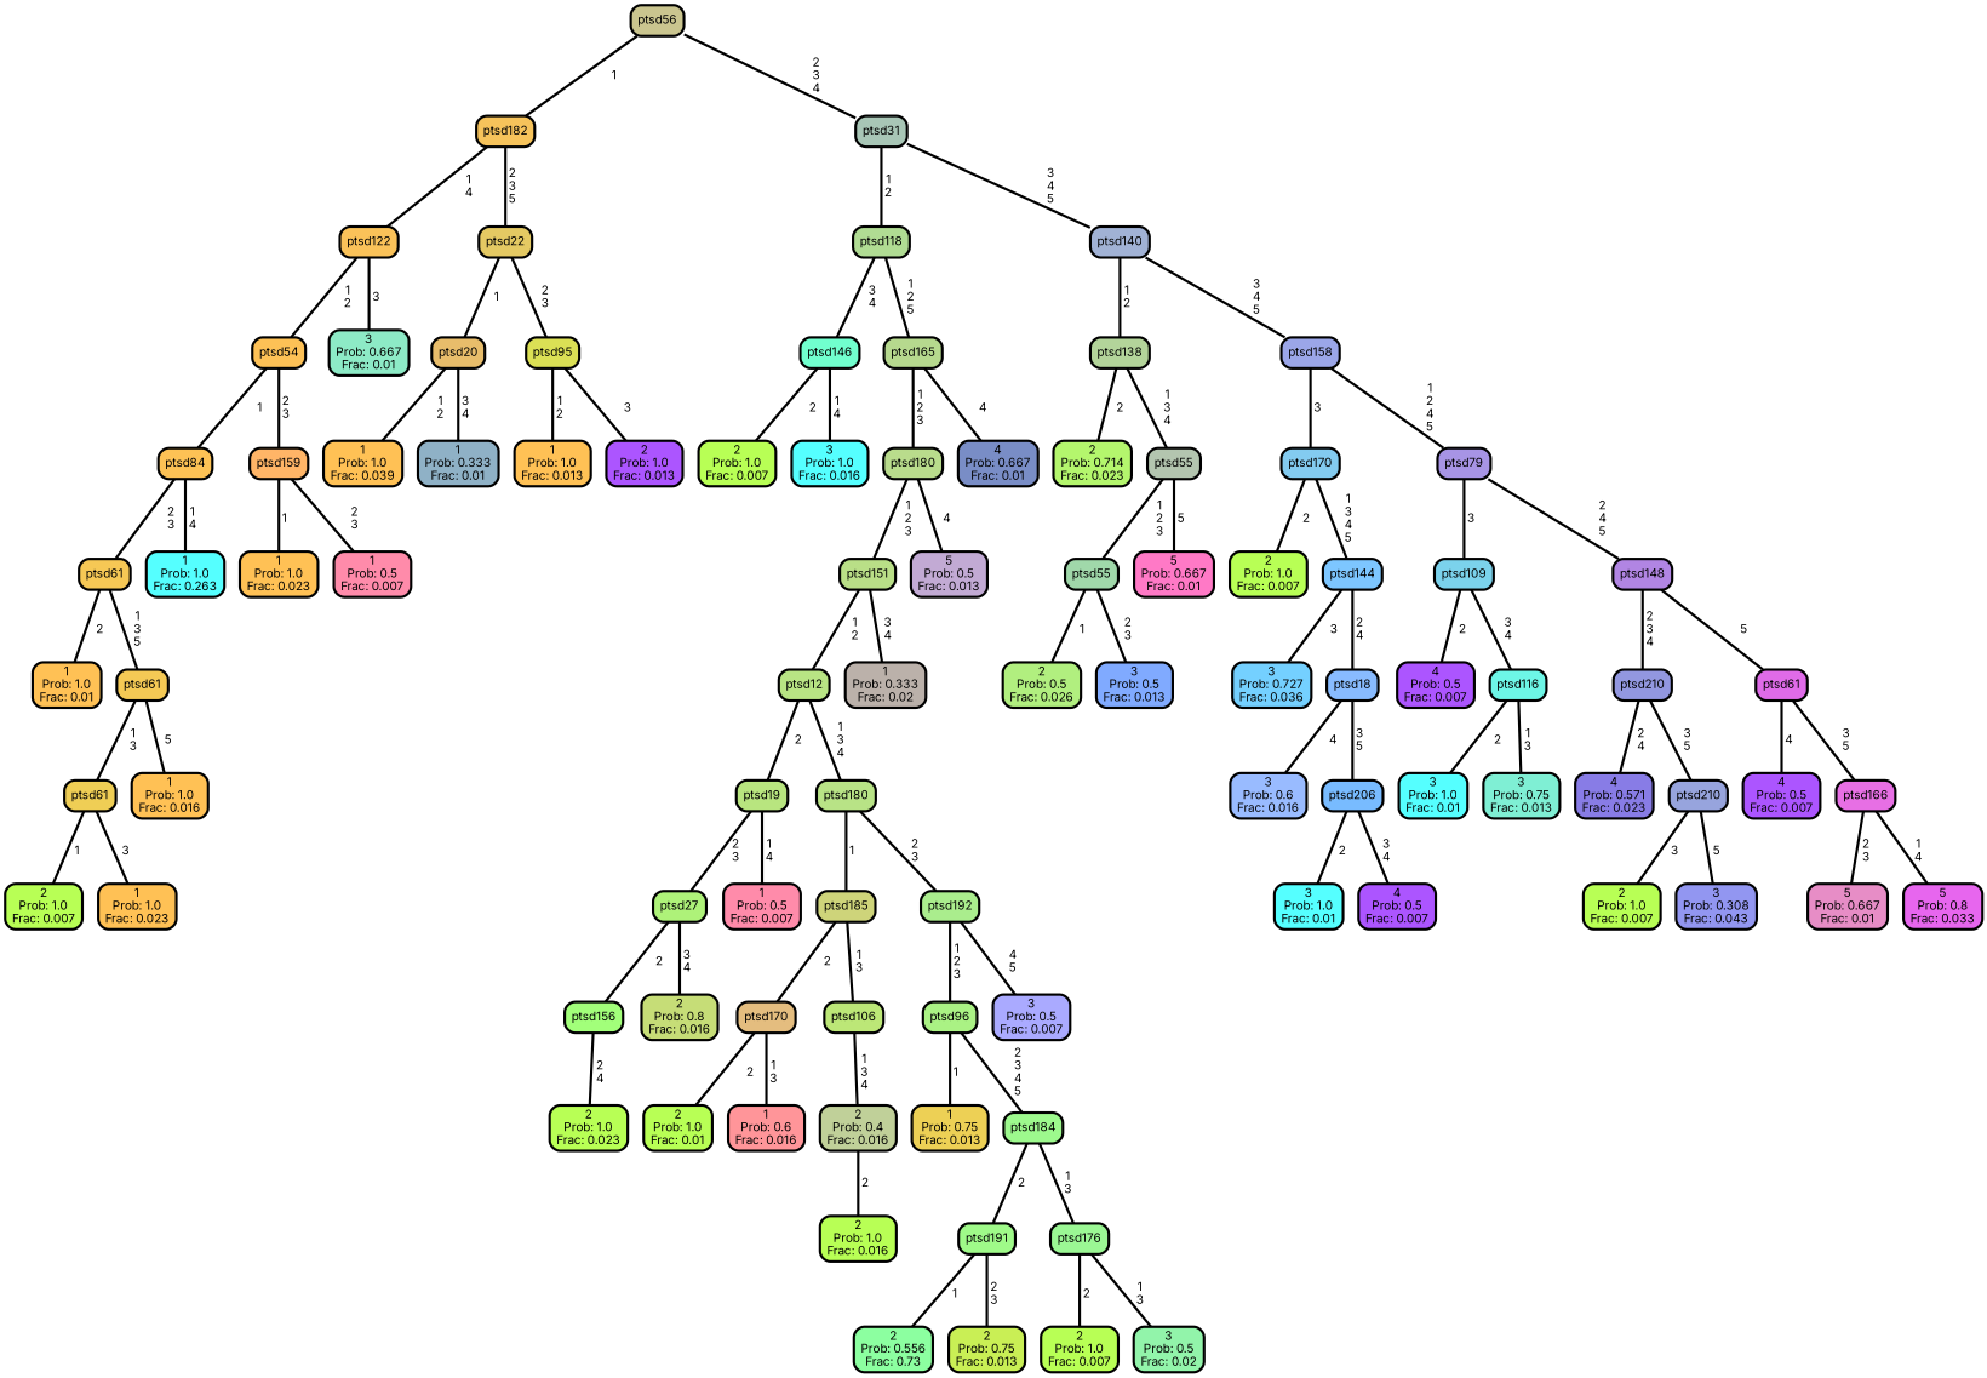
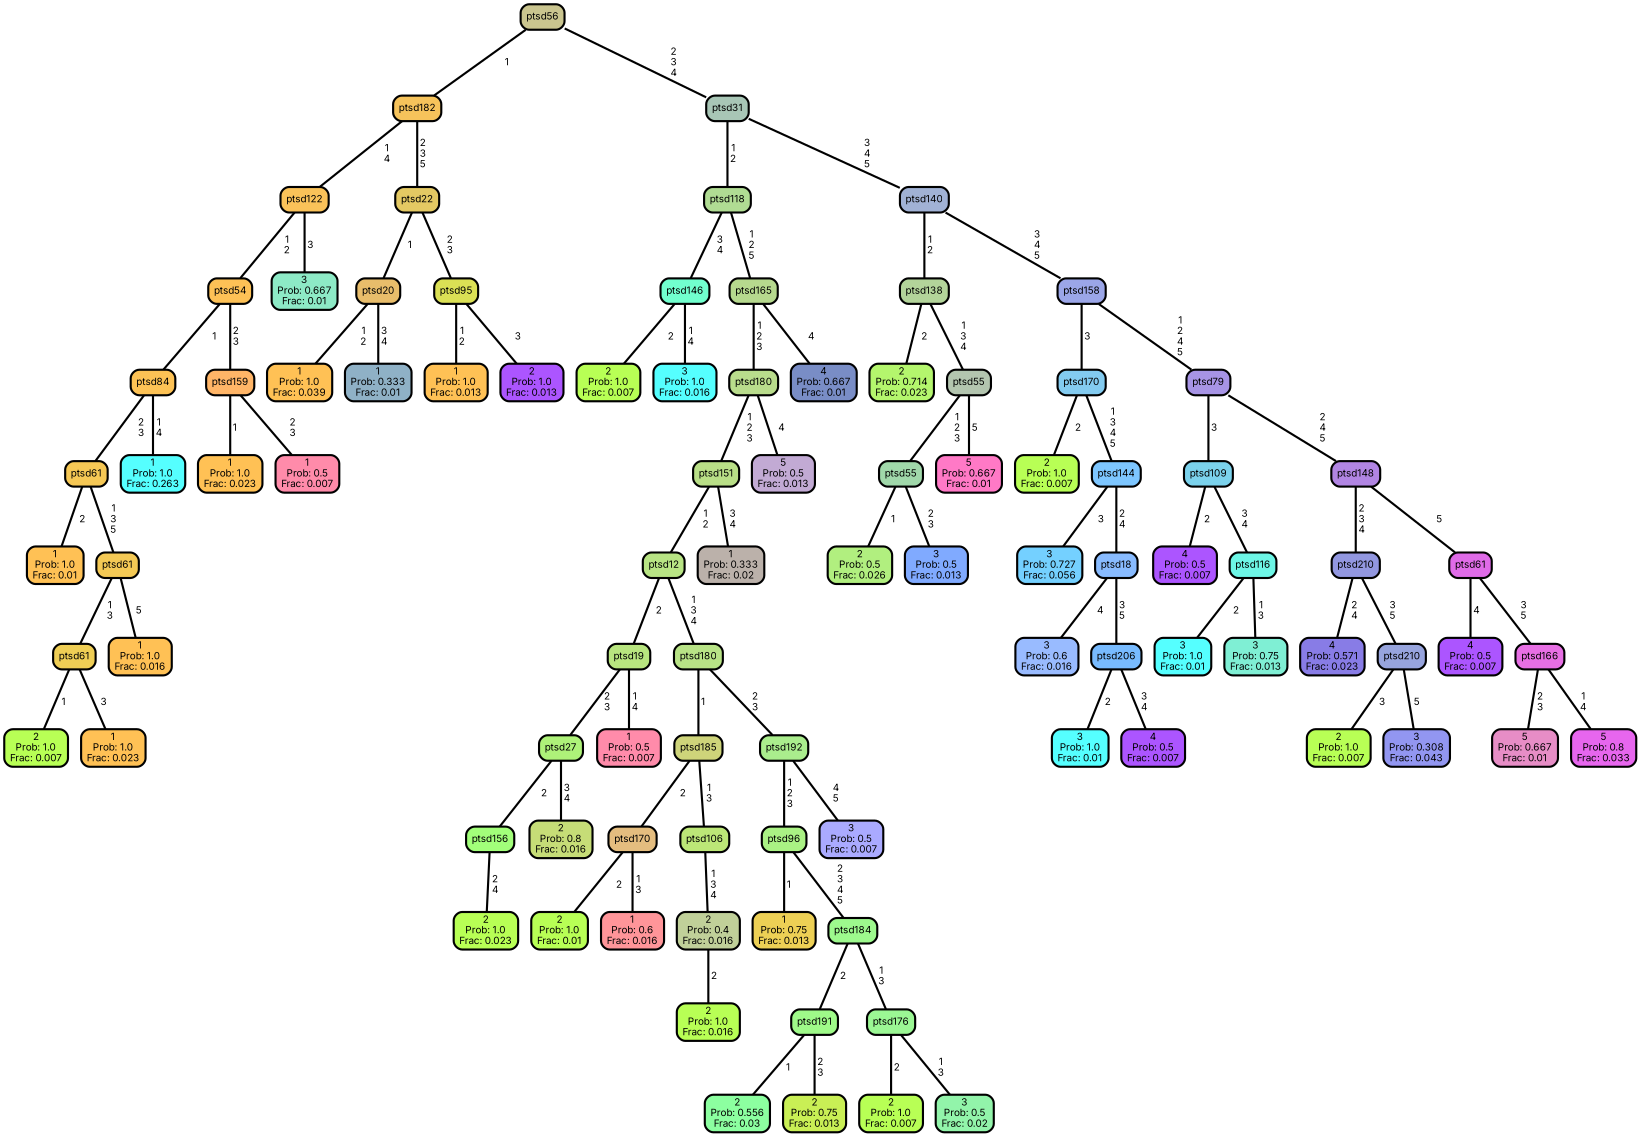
  graph {
    fontname=Inter
    ranksep="0 equally"
    splines=straight
    node [color=black fillcolor="#b8ff55" fontcolor=black fontname=Inter penwidth=3 shape=box style="filled, rounded"]
    edge [color=black fontname=Inter penwidth=3]
    n1 [fillcolor="#ffc155" label="1\nProb: 1.0\nFrac: 0.01"]
    n2 [fillcolor="#f6c855" label=ptsd61]
    n3 [fillcolor="#f4c955" label=ptsd61]
    n4 [fillcolor="#efce55" label=ptsd61]
    n5 [fillcolor="#ffc155" label="1\nProb: 1.0\nFrac: 0.016"]
    n6 [label="2\nProb: 1.0\nFrac: 0.007"]
    n7 [fillcolor="#ffc155" label="1\nProb: 1.0\nFrac: 0.023"]
    n8 [fillcolor="#fdc255" label=ptsd84]
    n9 [fillcolor="#55ffff" label="1\nProb: 1.0\nFrac: 0.263"]
    n10 [fillcolor="#fdc156" label=ptsd54]
    n11 [fillcolor="#ffb567" label=ptsd159]
    n12 [fillcolor="#ffc155" label="1\nProb: 1.0\nFrac: 0.023"]
    n13 [fillcolor="#ff8baa" label="1\nProb: 0.5\nFrac: 0.007"]
    n14 [fillcolor="#fac259" label=ptsd122]
    n15 [fillcolor="#8deac6" label="3\nProb: 0.667\nFrac: 0.01"]
    n16 [fillcolor="#f6c35b" label=ptsd182]
    n17 [fillcolor="#e4c963" label=ptsd22]
    n18 [fillcolor="#e8bd6b" label=ptsd20]
    n19 [fillcolor="#dbe055" label=ptsd95]
    n20 [fillcolor="#ffc155" label="1\nProb: 1.0\nFrac: 0.039"]
    n21 [fillcolor="#8fb1c6" label="1\nProb: 0.333\nFrac: 0.01"]
    n22 [fillcolor="#ffc155" label="1\nProb: 1.0\nFrac: 0.013"]
    n23 [fillcolor="#ac55ff" label="2\nProb: 1.0\nFrac: 0.013"]
    n24 [fillcolor="#cac58f" label=ptsd56]
    n25 [fillcolor="#a8c6b6" label=ptsd31]
    n26 [fillcolor="#b0dc93" label=ptsd118]
    n27 [fillcolor="#a1b2d5" label=ptsd140]
    n28 [label="2\nProb: 1.0\nFrac: 0.007"]
    n29 [fillcolor="#71ffce" label=ptsd146]
    n30 [fillcolor="#55ffff" label="3\nProb: 1.0\nFrac: 0.016"]
    n31 [fillcolor="#b6d98e" label=ptsd165]
    n32 [fillcolor="#b9dc8c" label=ptsd180]
    n33 [fillcolor="#798dc6" label="4\nProb: 0.667\nFrac: 0.01"]
    n34 [fillcolor="#a2ff7a" label=ptsd156]
    n35 [label="2\nProb: 1.0\nFrac: 0.023"]
    n36 [fillcolor="#aef279" label=ptsd27]
    n37 [fillcolor="#c6dd77" label="2\nProb: 0.8\nFrac: 0.016"]
    n38 [fillcolor="#b8e57f" label=ptsd19]
    n39 [fillcolor="#ff8baa" label="1\nProb: 0.5\nFrac: 0.007"]
    n40 [fillcolor="#b8e484" label=ptsd12]
    n41 [fillcolor="#b8e386" label=ptsd180]
    n42 [fillcolor="#ced47a" label=ptsd185]
    n43 [fillcolor="#aaed8d" label=ptsd192]
    n44 [label="2\nProb: 1.0\nFrac: 0.01"]
    n45 [fillcolor="#e4bd7f" label=ptsd170]
    n46 [fillcolor="#ff9599" label="1\nProb: 0.6\nFrac: 0.016"]
    n47 [fillcolor="#bce777" label=ptsd106]
    n48 [fillcolor="#c0d099" label="2\nProb: 0.4\nFrac: 0.016"]
    n49 [label="2\nProb: 1.0\nFrac: 0.016"]
    n50 [fillcolor="#aaf284" label=ptsd96]
    n51 [fillcolor="#aaaaff" label="3\nProb: 0.5\nFrac: 0.007"]
    n52 [fillcolor="#edd055" label="1\nProb: 0.75\nFrac: 0.013"]
    n53 [fillcolor="#9df98d" label=ptsd184]
    n54 [fillcolor="#9ffa89" label=ptsd191]
    n55 [fillcolor="#9bf794" label=ptsd176]
-   n56 [fillcolor="#8cffa0" label="2\nProb: 0.556\nFrac: 0.73"]
+   n56 [fillcolor="#8cffa0" label="2\nProb: 0.556\nFrac: 0.03"]
    n57 [fillcolor="#c9ef55" label="2\nProb: 0.75\nFrac: 0.013"]
    n58 [label="2\nProb: 1.0\nFrac: 0.007"]
    n59 [fillcolor="#92f4aa" label="3\nProb: 0.5\nFrac: 0.02"]
    n60 [fillcolor="#b9df87" label=ptsd151]
    n61 [fillcolor="#bbb1aa" label="1\nProb: 0.333\nFrac: 0.02"]
    n62 [fillcolor="#c2aad4" label="5\nProb: 0.5\nFrac: 0.013"]
    n63 [fillcolor="#b3d49a" label=ptsd138]
    n64 [fillcolor="#9ba6e8" label=ptsd158]
    n65 [fillcolor="#b4f66d" label="2\nProb: 0.714\nFrac: 0.023"]
    n66 [fillcolor="#b3c5af" label=ptsd55]
    n67 [fillcolor="#a0d8aa" label=ptsd55]
    n68 [fillcolor="#ff79c6" label="5\nProb: 0.667\nFrac: 0.01"]
    n69 [fillcolor="#b1ef7f" label="2\nProb: 0.5\nFrac: 0.026"]
    n70 [fillcolor="#80aaff" label="3\nProb: 0.5\nFrac: 0.013"]
    n71 [fillcolor="#83cbf0" label=ptsd170]
    n72 [fillcolor="#a794e5" label=ptsd79]
    n73 [label="2\nProb: 1.0\nFrac: 0.007"]
    n74 [fillcolor="#7dc6ff" label=ptsd144]
-   n75 [fillcolor="#74d0ff" label="3\nProb: 0.727\nFrac: 0.036"]
+   n75 [fillcolor="#74d0ff" label="3\nProb: 0.727\nFrac: 0.056"]
    n76 [fillcolor="#88bbff" label=ptsd18]
    n77 [fillcolor="#99bbff" label="3\nProb: 0.6\nFrac: 0.016"]
    n78 [fillcolor="#78bbff" label=ptsd206]
    n79 [fillcolor="#55ffff" label="3\nProb: 1.0\nFrac: 0.01"]
    n80 [fillcolor="#ac55ff" label="4\nProb: 0.5\nFrac: 0.007"]
    n81 [fillcolor="#7bd2ec" label=ptsd109]
    n82 [fillcolor="#b185e3" label=ptsd148]
    n83 [fillcolor="#ac55ff" label="4\nProb: 0.5\nFrac: 0.007"]
    n84 [fillcolor="#6df6e6" label=ptsd116]
    n85 [fillcolor="#55ffff" label="3\nProb: 1.0\nFrac: 0.01"]
    n86 [fillcolor="#7fefd4" label="3\nProb: 0.75\nFrac: 0.013"]
    n87 [fillcolor="#9297e0" label=ptsd210]
    n88 [fillcolor="#df6be8" label=ptsd61]
    n89 [fillcolor="#887ce6" label="4\nProb: 0.571\nFrac: 0.023"]
    n90 [fillcolor="#97a4dd" label=ptsd210]
    n91 [label="2\nProb: 1.0\nFrac: 0.007"]
    n92 [fillcolor="#9296f1" label="3\nProb: 0.308\nFrac: 0.043"]
    n93 [fillcolor="#ac55ff" label="4\nProb: 0.5\nFrac: 0.007"]
    n94 [fillcolor="#e76fe4" label=ptsd166]
    n95 [fillcolor="#e78dc6" label="5\nProb: 0.667\nFrac: 0.01"]
    n96 [fillcolor="#e766ee" label="5\nProb: 0.8\nFrac: 0.033"]
    subgraph sub_1 {
      rank=same
    }
    n2 -- n1 [label=" 2"]
    n2 -- n3 [label=" 1\n 3\n 5"]
    n3 -- n4 [label=" 1\n 3"]
    n3 -- n5 [label=" 5"]
    n4 -- n6 [label=" 1"]
    n4 -- n7 [label=" 3"]
    n8 -- n2 [label=" 2\n 3"]
    n8 -- n9 [label=" 1\n 4"]
    n10 -- n8 [label=" 1"]
    n10 -- n11 [label=" 2\n 3"]
    n11 -- n12 [label=" 1"]
    n11 -- n13 [label=" 2\n 3"]
    n14 -- n10 [label=" 1\n 2"]
    n14 -- n15 [label=" 3"]
    n16 -- n14 [label=" 1\n 4"]
    n16 -- n17 [label=" 2\n 3\n 5"]
    n17 -- n18 [label=" 1"]
    n17 -- n19 [label=" 2\n 3"]
    n18 -- n20 [label=" 1\n 2"]
    n18 -- n21 [label=" 3\n 4"]
    n19 -- n22 [label=" 1\n 2"]
    n19 -- n23 [label=" 3"]
    n24 -- n16 [label=" 1"]
    n24 -- n25 [label=" 2\n 3\n 4"]
    n25 -- n26 [label=" 1\n 2"]
    n25 -- n27 [label=" 3\n 4\n 5"]
    n26 -- n29 [label=" 3\n 4"]
    n26 -- n31 [label=" 1\n 2\n 5"]
    n27 -- n63 [label=" 1\n 2"]
    n27 -- n64 [label=" 3\n 4\n 5"]
    n29 -- n28 [label=" 2"]
    n29 -- n30 [label=" 1\n 4"]
    n31 -- n32 [label=" 1\n 2\n 3"]
    n31 -- n33 [label=" 4"]
    n32 -- n60 [label=" 1\n 2\n 3"]
    n32 -- n62 [label=" 4"]
    n34 -- n35 [label=" 2\n 4"]
    n36 -- n34 [label=" 2"]
    n36 -- n37 [label=" 3\n 4"]
    n38 -- n36 [label=" 2\n 3"]
    n38 -- n39 [label=" 1\n 4"]
    n40 -- n38 [label=" 2"]
    n40 -- n41 [label=" 1\n 3\n 4"]
    n41 -- n42 [label=" 1"]
    n41 -- n43 [label=" 2\n 3"]
    n42 -- n45 [label=" 2"]
    n42 -- n47 [label=" 1\n 3"]
    n43 -- n50 [label=" 1\n 2\n 3"]
    n43 -- n51 [label=" 4\n 5"]
    n45 -- n44 [label=" 2"]
    n45 -- n46 [label=" 1\n 3"]
    n47 -- n48 [label=" 1\n 3\n 4"]
    n48 -- n49 [label=" 2"]
    n50 -- n52 [label=" 1"]
    n50 -- n53 [label=" 2\n 3\n 4\n 5"]
    n53 -- n54 [label=" 2"]
    n53 -- n55 [label=" 1\n 3"]
    n54 -- n56 [label=" 1"]
    n54 -- n57 [label=" 2\n 3"]
    n55 -- n58 [label=" 2"]
    n55 -- n59 [label=" 1\n 3"]
    n60 -- n40 [label=" 1\n 2"]
    n60 -- n61 [label=" 3\n 4"]
    n63 -- n65 [label=" 2"]
    n63 -- n66 [label=" 1\n 3\n 4"]
    n64 -- n71 [label=" 3"]
    n64 -- n72 [label=" 1\n 2\n 4\n 5"]
    n66 -- n67 [label=" 1\n 2\n 3"]
    n66 -- n68 [label=" 5"]
    n67 -- n69 [label=" 1"]
    n67 -- n70 [label=" 2\n 3"]
    n71 -- n73 [label=" 2"]
    n71 -- n74 [label=" 1\n 3\n 4\n 5"]
    n72 -- n81 [label=" 3"]
    n72 -- n82 [label=" 2\n 4\n 5"]
    n74 -- n75 [label=" 3"]
    n74 -- n76 [label=" 2\n 4"]
    n76 -- n77 [label=" 4"]
    n76 -- n78 [label=" 3\n 5"]
    n78 -- n79 [label=" 2"]
    n78 -- n80 [label=" 3\n 4"]
    n81 -- n83 [label=" 2"]
    n81 -- n84 [label=" 3\n 4"]
    n82 -- n87 [label=" 2\n 3\n 4"]
    n82 -- n88 [label=" 5"]
    n84 -- n85 [label=" 2"]
    n84 -- n86 [label=" 1\n 3"]
    n87 -- n89 [label=" 2\n 4"]
    n87 -- n90 [label=" 3\n 5"]
    n88 -- n93 [label=" 4"]
    n88 -- n94 [label=" 3\n 5"]
    n90 -- n91 [label=" 3"]
    n90 -- n92 [label=" 5"]
    n94 -- n95 [label=" 2\n 3"]
    n94 -- n96 [label=" 1\n 4"]
  }
